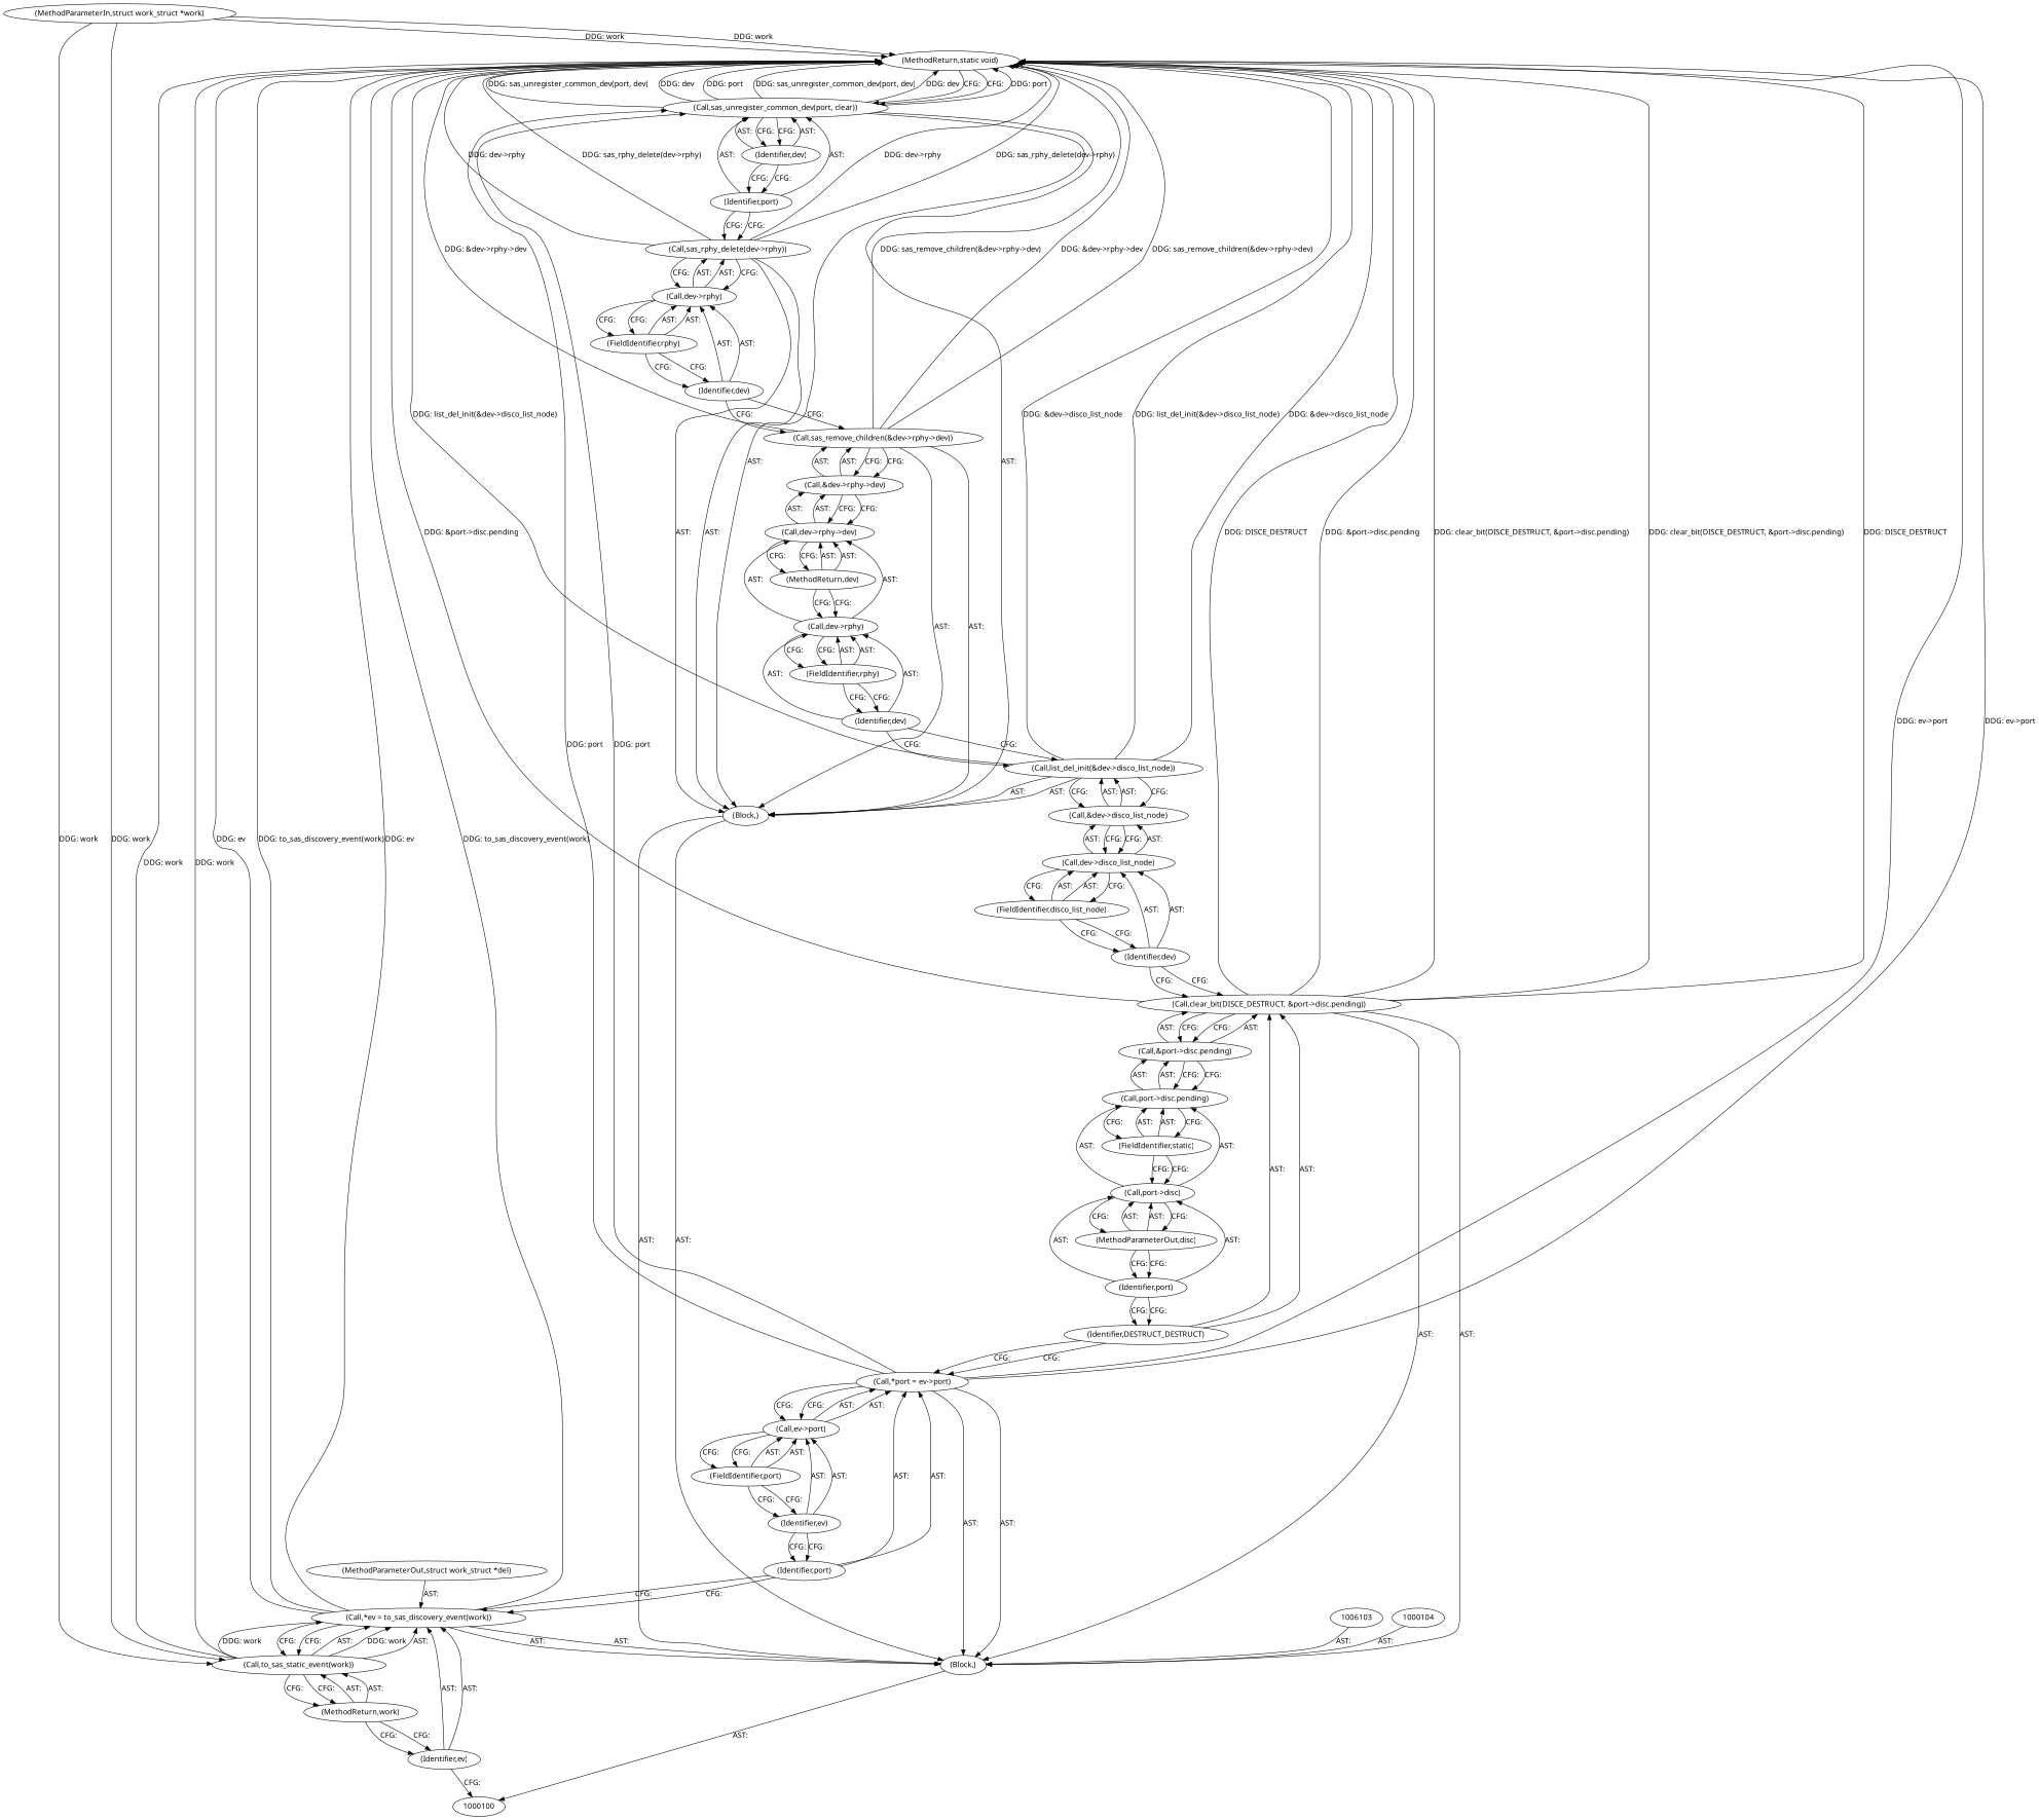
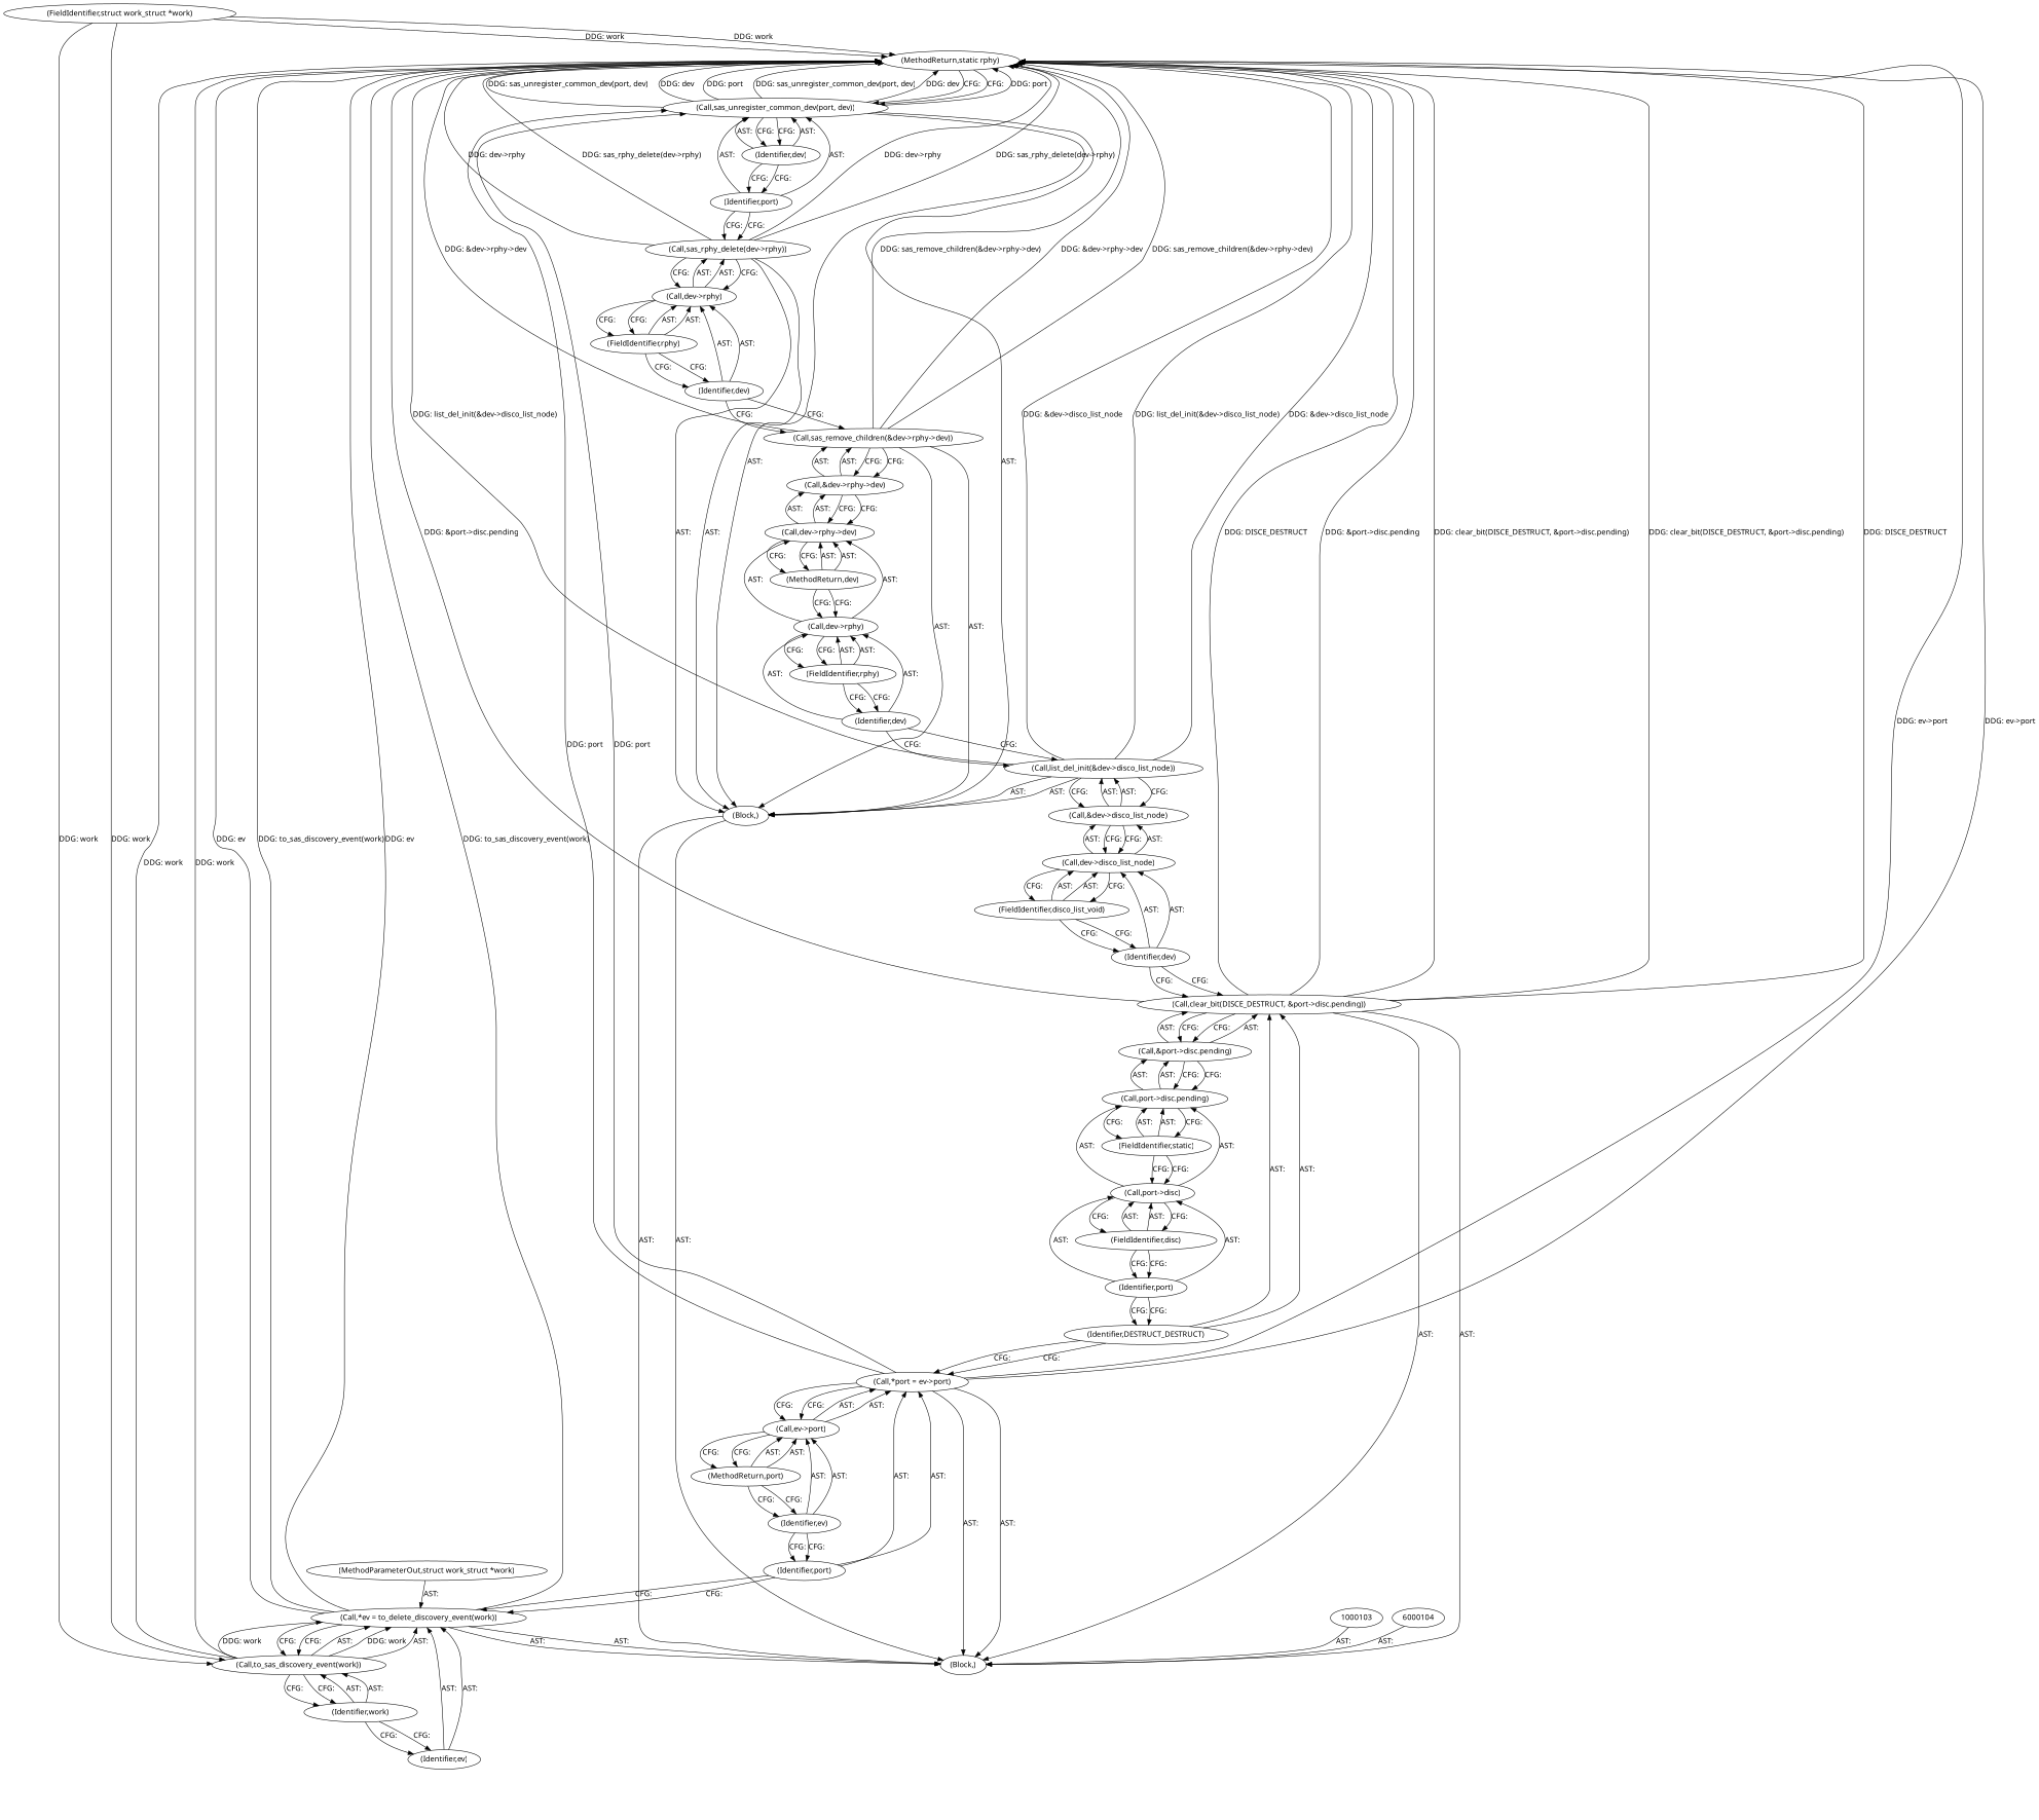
  digraph {
    fontname="Noto Sans"
    node [fontname="Noto Sans"]
    edge [fontname="Noto Sans"]
-   n1 [label="(MethodReturn,static void)"]
-   n2 [label="(Call,sas_unregister_common_dev(port, clear))"]
+   n1 [label="(MethodReturn,static rphy)"]
+   n2 [label="(Call,sas_unregister_common_dev(port, dev))"]
    n3 [label="(Block,)"]
    n4 [label="(Identifier,dev)"]
-   n5 [label="(MethodParameterIn,struct work_struct *work)"]
-   n6 [label="(Call,to_sas_static_event(work))"]
-   n7 [label="(Call,*ev = to_sas_discovery_event(work))"]
-   n8 [label="(MethodReturn,work)"]
-   n9 [label="(MethodParameterOut,struct work_struct *del)"]
+   n5 [label="(FieldIdentifier,struct work_struct *work)"]
+   n6 [label="(Call,to_sas_discovery_event(work))"]
+   n7 [label="(Call,*ev = to_delete_discovery_event(work))"]
+   n8 [label="(Identifier,work)"]
+   n9 [label="(MethodParameterOut,struct work_struct *work)"]
    n10 [label="(Call,sas_remove_children(&dev->rphy->dev))"]
    n11 [label="(Call,&dev->rphy->dev)"]
    n12 [label="(Call,dev->rphy->dev)"]
    n13 [label="(Block,)"]
    n14 [label="(MethodReturn,dev)"]
    n15 [label="(Call,dev->rphy)"]
    n16 [label="(FieldIdentifier,rphy)"]
    n17 [label="(Identifier,dev)"]
    n18 [label="(Call,list_del_init(&dev->disco_list_node))"]
    n19 [label="(Call,&dev->disco_list_node)"]
    n20 [label="(Call,dev->rphy)"]
    n21 [label="(Call,sas_rphy_delete(dev->rphy))"]
    n22 [label="(FieldIdentifier,rphy)"]
    n23 [label="(Identifier,dev)"]
    n24 [label="(Identifier,port)"]
-   1000100
    n26 [label="(Identifier,ev)"]
    n27 [label="(Call,*port = ev->port)"]
    n28 [label="(Call,ev->port)"]
-   n29 [label="(FieldIdentifier,port)"]
+   n29 [label="(MethodReturn,port)"]
    n30 [label="(Identifier,port)"]
    n31 [label="(Identifier,ev)"]
    n32 [label="(Call,clear_bit(DISCE_DESTRUCT, &port->disc.pending))"]
    n33 [label="(Call,&port->disc.pending)"]
    n34 [label="(Call,port->disc.pending)"]
    n35 [label="(Identifier,DESTRUCT_DESTRUCT)"]
    n36 [label="(FieldIdentifier,static)"]
    n37 [label="(Call,port->disc)"]
-   n38 [label="(MethodParameterOut,disc)"]
+   n38 [label="(FieldIdentifier,disc)"]
    n39 [label="(Identifier,port)"]
    n40 [label="(Call,dev->disco_list_node)"]
-   n41 [label="(FieldIdentifier,disco_list_node)"]
+   n41 [label="(FieldIdentifier,disco_list_void)"]
    n42 [label="(Identifier,dev)"]
-   1000103 [label=1006103]
-   1000104
+   1000103
+   1000104 [label=6000104]
    n1 -> n2 [label="CFG: "]
    n1 -> n2 [label="CFG: "]
    n2 -> n1 [label="DDG: port"]
    n2 -> n1 [label="DDG: sas_unregister_common_dev(port, dev)"]
    n2 -> n1 [label="DDG: dev"]
    n2 -> n1 [label="DDG: port"]
    n2 -> n1 [label="DDG: sas_unregister_common_dev(port, dev)"]
    n2 -> n1 [label="DDG: dev"]
    n2 -> n3 [label="AST: "]
    n2 -> n3 [label="AST: "]
    n2 -> n4 [label="CFG: "]
    n2 -> n4 [label="CFG: "]
    n3 -> n13 [label="AST: "]
    n3 -> n13 [label="AST: "]
    n4 -> n2 [label="AST: "]
    n4 -> n2 [label="AST: "]
    n4 -> n24 [label="CFG: "]
    n4 -> n24 [label="CFG: "]
    n5 -> n1 [label="DDG: work"]
    n5 -> n1 [label="DDG: work"]
    n5 -> n6 [label="DDG: work"]
    n5 -> n6 [label="DDG: work"]
    n6 -> n1 [label="DDG: work"]
    n6 -> n1 [label="DDG: work"]
    n6 -> n7 [label="AST: "]
    n6 -> n7 [label="DDG: work"]
    n6 -> n7 [label="AST: "]
    n6 -> n7 [label="DDG: work"]
    n6 -> n8 [label="CFG: "]
    n6 -> n8 [label="CFG: "]
    n7 -> n1 [label="DDG: to_sas_discovery_event(work)"]
    n7 -> n1 [label="DDG: ev"]
    n7 -> n1 [label="DDG: to_sas_discovery_event(work)"]
    n7 -> n1 [label="DDG: ev"]
    n7 -> n6 [label="CFG: "]
    n7 -> n6 [label="CFG: "]
    n7 -> n13 [label="AST: "]
    n7 -> n13 [label="AST: "]
    n8 -> n6 [label="AST: "]
    n8 -> n6 [label="AST: "]
    n8 -> n26 [label="CFG: "]
    n8 -> n26 [label="CFG: "]
    n9 -> n7 [label="AST: "]
    n10 -> n1 [label="DDG: &dev->rphy->dev"]
    n10 -> n1 [label="DDG: sas_remove_children(&dev->rphy->dev)"]
    n10 -> n1 [label="DDG: &dev->rphy->dev"]
    n10 -> n1 [label="DDG: sas_remove_children(&dev->rphy->dev)"]
    n10 -> n3 [label="AST: "]
    n10 -> n3 [label="AST: "]
    n10 -> n11 [label="CFG: "]
    n10 -> n11 [label="CFG: "]
    n11 -> n10 [label="AST: "]
    n11 -> n10 [label="AST: "]
    n11 -> n12 [label="CFG: "]
    n11 -> n12 [label="CFG: "]
    n12 -> n11 [label="AST: "]
    n12 -> n11 [label="AST: "]
    n12 -> n14 [label="CFG: "]
    n12 -> n14 [label="CFG: "]
-   n13 -> 1000100 [label="AST: "]
    n14 -> n12 [label="AST: "]
    n14 -> n12 [label="AST: "]
    n14 -> n15 [label="CFG: "]
    n14 -> n15 [label="CFG: "]
    n15 -> n12 [label="AST: "]
    n15 -> n12 [label="AST: "]
    n15 -> n16 [label="CFG: "]
    n15 -> n16 [label="CFG: "]
    n16 -> n15 [label="AST: "]
    n16 -> n15 [label="AST: "]
    n16 -> n17 [label="CFG: "]
    n16 -> n17 [label="CFG: "]
    n17 -> n15 [label="AST: "]
    n17 -> n15 [label="AST: "]
    n17 -> n18 [label="CFG: "]
    n17 -> n18 [label="CFG: "]
    n18 -> n1 [label="DDG: list_del_init(&dev->disco_list_node)"]
    n18 -> n1 [label="DDG: &dev->disco_list_node"]
    n18 -> n1 [label="DDG: list_del_init(&dev->disco_list_node)"]
    n18 -> n1 [label="DDG: &dev->disco_list_node"]
    n18 -> n3 [label="AST: "]
    n18 -> n3 [label="AST: "]
    n18 -> n19 [label="CFG: "]
    n18 -> n19 [label="CFG: "]
    n19 -> n18 [label="AST: "]
    n19 -> n18 [label="AST: "]
    n19 -> n40 [label="CFG: "]
    n19 -> n40 [label="CFG: "]
    n20 -> n21 [label="AST: "]
    n20 -> n21 [label="AST: "]
    n20 -> n22 [label="CFG: "]
    n20 -> n22 [label="CFG: "]
    n21 -> n1 [label="DDG: dev->rphy"]
    n21 -> n1 [label="DDG: sas_rphy_delete(dev->rphy)"]
    n21 -> n1 [label="DDG: dev->rphy"]
    n21 -> n1 [label="DDG: sas_rphy_delete(dev->rphy)"]
    n21 -> n3 [label="AST: "]
    n21 -> n3 [label="AST: "]
    n21 -> n20 [label="CFG: "]
    n21 -> n20 [label="CFG: "]
    n22 -> n20 [label="AST: "]
    n22 -> n20 [label="AST: "]
    n22 -> n23 [label="CFG: "]
    n22 -> n23 [label="CFG: "]
    n23 -> n10 [label="CFG: "]
    n23 -> n10 [label="CFG: "]
    n23 -> n20 [label="AST: "]
    n23 -> n20 [label="AST: "]
    n24 -> n2 [label="AST: "]
    n24 -> n2 [label="AST: "]
    n24 -> n21 [label="CFG: "]
    n24 -> n21 [label="CFG: "]
    n26 -> n7 [label="AST: "]
    n26 -> n7 [label="AST: "]
-   n26 -> 1000100 [label="CFG: "]
    n27 -> n1 [label="DDG: ev->port"]
    n27 -> n1 [label="DDG: ev->port"]
    n27 -> n2 [label="DDG: port"]
    n27 -> n2 [label="DDG: port"]
    n27 -> n13 [label="AST: "]
    n27 -> n13 [label="AST: "]
    n27 -> n28 [label="CFG: "]
    n27 -> n28 [label="CFG: "]
    n28 -> n27 [label="AST: "]
    n28 -> n27 [label="AST: "]
    n28 -> n29 [label="CFG: "]
    n28 -> n29 [label="CFG: "]
    n29 -> n28 [label="AST: "]
    n29 -> n28 [label="AST: "]
    n29 -> n31 [label="CFG: "]
    n29 -> n31 [label="CFG: "]
    n30 -> n7 [label="CFG: "]
    n30 -> n7 [label="CFG: "]
    n30 -> n27 [label="AST: "]
    n30 -> n27 [label="AST: "]
    n31 -> n28 [label="AST: "]
    n31 -> n28 [label="AST: "]
    n31 -> n30 [label="CFG: "]
    n31 -> n30 [label="CFG: "]
    n32 -> n1 [label="DDG: DISCE_DESTRUCT"]
    n32 -> n1 [label="DDG: &port->disc.pending"]
    n32 -> n1 [label="DDG: clear_bit(DISCE_DESTRUCT, &port->disc.pending)"]
    n32 -> n1 [label="DDG: DISCE_DESTRUCT"]
    n32 -> n1 [label="DDG: &port->disc.pending"]
    n32 -> n1 [label="DDG: clear_bit(DISCE_DESTRUCT, &port->disc.pending)"]
    n32 -> n13 [label="AST: "]
    n32 -> n13 [label="AST: "]
    n32 -> n33 [label="CFG: "]
    n32 -> n33 [label="CFG: "]
    n33 -> n32 [label="AST: "]
    n33 -> n32 [label="AST: "]
    n33 -> n34 [label="CFG: "]
    n33 -> n34 [label="CFG: "]
    n34 -> n33 [label="AST: "]
    n34 -> n33 [label="AST: "]
    n34 -> n36 [label="CFG: "]
    n34 -> n36 [label="CFG: "]
    n35 -> n27 [label="CFG: "]
    n35 -> n27 [label="CFG: "]
    n35 -> n32 [label="AST: "]
    n35 -> n32 [label="AST: "]
    n36 -> n34 [label="AST: "]
    n36 -> n34 [label="AST: "]
    n36 -> n37 [label="CFG: "]
    n36 -> n37 [label="CFG: "]
    n37 -> n34 [label="AST: "]
    n37 -> n34 [label="AST: "]
    n37 -> n38 [label="CFG: "]
    n37 -> n38 [label="CFG: "]
    n38 -> n37 [label="AST: "]
    n38 -> n37 [label="AST: "]
    n38 -> n39 [label="CFG: "]
    n38 -> n39 [label="CFG: "]
    n39 -> n35 [label="CFG: "]
    n39 -> n35 [label="CFG: "]
    n39 -> n37 [label="AST: "]
    n39 -> n37 [label="AST: "]
    n40 -> n19 [label="AST: "]
    n40 -> n19 [label="AST: "]
    n40 -> n41 [label="CFG: "]
    n40 -> n41 [label="CFG: "]
    n41 -> n40 [label="AST: "]
    n41 -> n40 [label="AST: "]
    n41 -> n42 [label="CFG: "]
    n41 -> n42 [label="CFG: "]
    n42 -> n32 [label="CFG: "]
    n42 -> n32 [label="CFG: "]
    n42 -> n40 [label="AST: "]
    n42 -> n40 [label="AST: "]
    1000103 -> n13 [label="AST: "]
    1000104 -> n13 [label="AST: "]
  }
